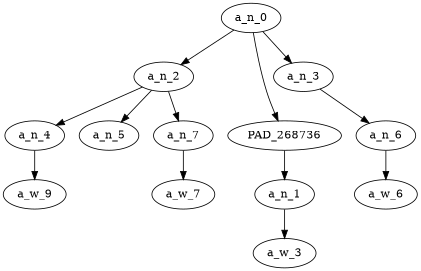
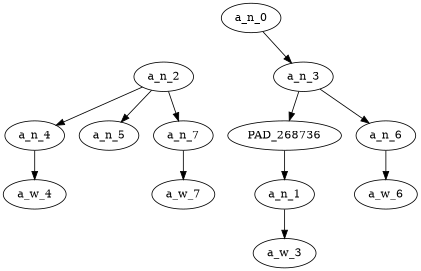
  strict digraph {
    node [div_dir=-1 index=0 level=1 text_span="[0]" value=0.19157976]
    a_n_0 [level=3 text_span="[0, 1, 2, 3, 4]" value=0.99999999]
    PAD_268736 [level=2]
    a_n_2 [div_dir=1 index=1 level=2 text_span="[1, 2]" value=0.34574584]
    a_n_3 [index=2 level=2 text_span="[3, 4]" value=0.46247986]
    a_n_1
    a_n_4 [div_dir=1 index=1 text_span="[1]" value=0.16377413]
    a_n_5 [index=2 text_span="[2]" value=0.18176061]
    a_n_7 [index=4 text_span="[4]" value=0.17643502]
    a_n_6 [index=3 text_span="[3]" value=0.28555619]
    n10 [div_dir=0 label=a_w_3 level=0 value="<user>"]
-   a_w_4 [div_dir=0 index=1 level=0 text_span="[1]" value=i label=a_w_9]
+   a_w_4 [div_dir=0 index=1 level=0 text_span="[1]" value=i]
    a_w_6 [div_dir=0 index=3 level=0 text_span="[3]" value=hate]
    a_w_7 [div_dir=0 index=4 level=0 text_span="[4]" value=you]
-   a_n_0 -> PAD_268736
-   a_n_0 -> a_n_2
+   a_n_3 -> PAD_268736
    a_n_0 -> a_n_3
    PAD_268736 -> a_n_1
    a_n_2 -> a_n_4
    a_n_2 -> a_n_5
    a_n_2 -> a_n_7
    a_n_3 -> a_n_6
    a_n_1 -> n10
    a_n_4 -> a_w_4
    a_n_7 -> a_w_7
    a_n_6 -> a_w_6
  }
